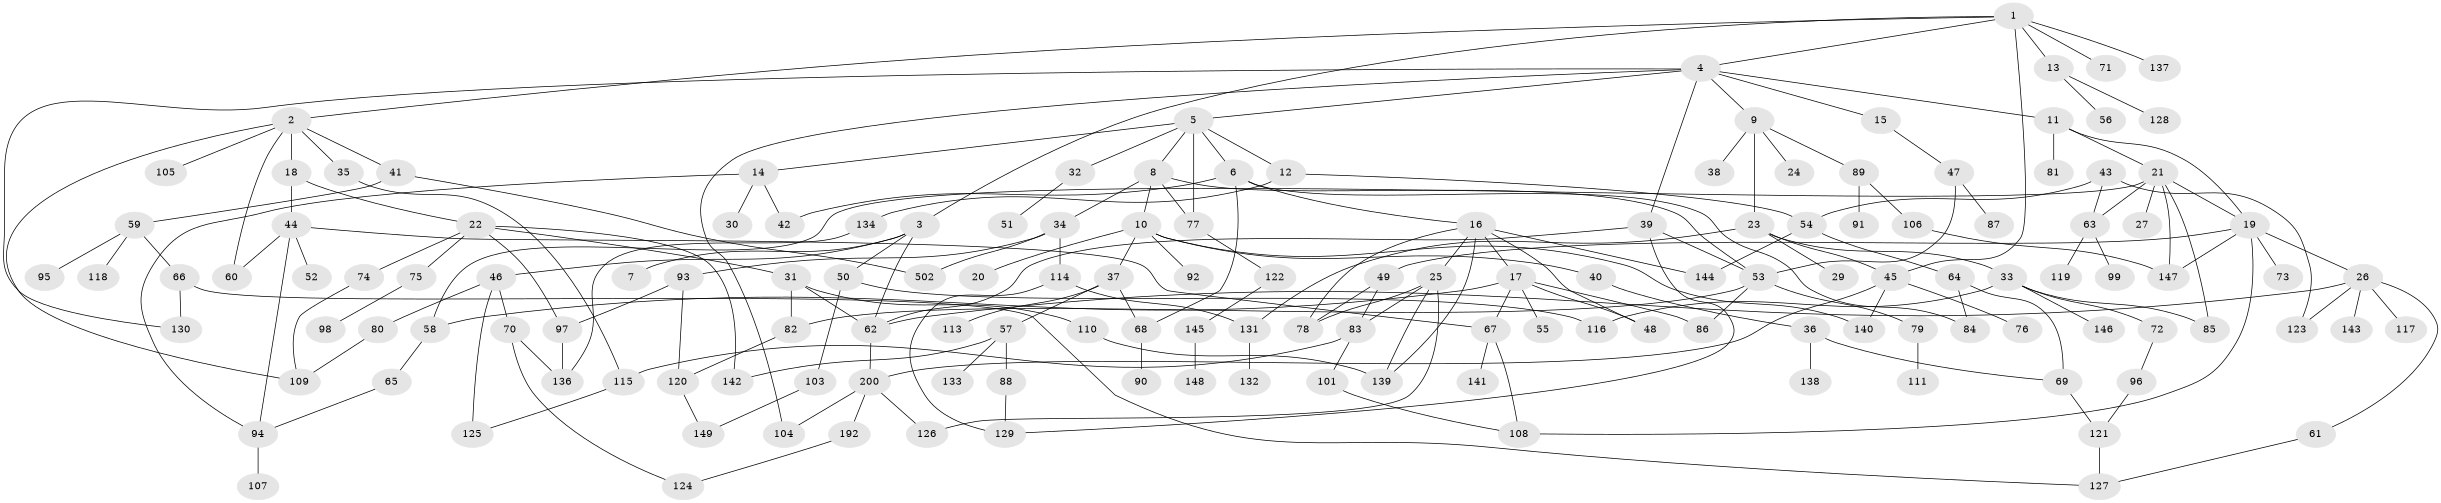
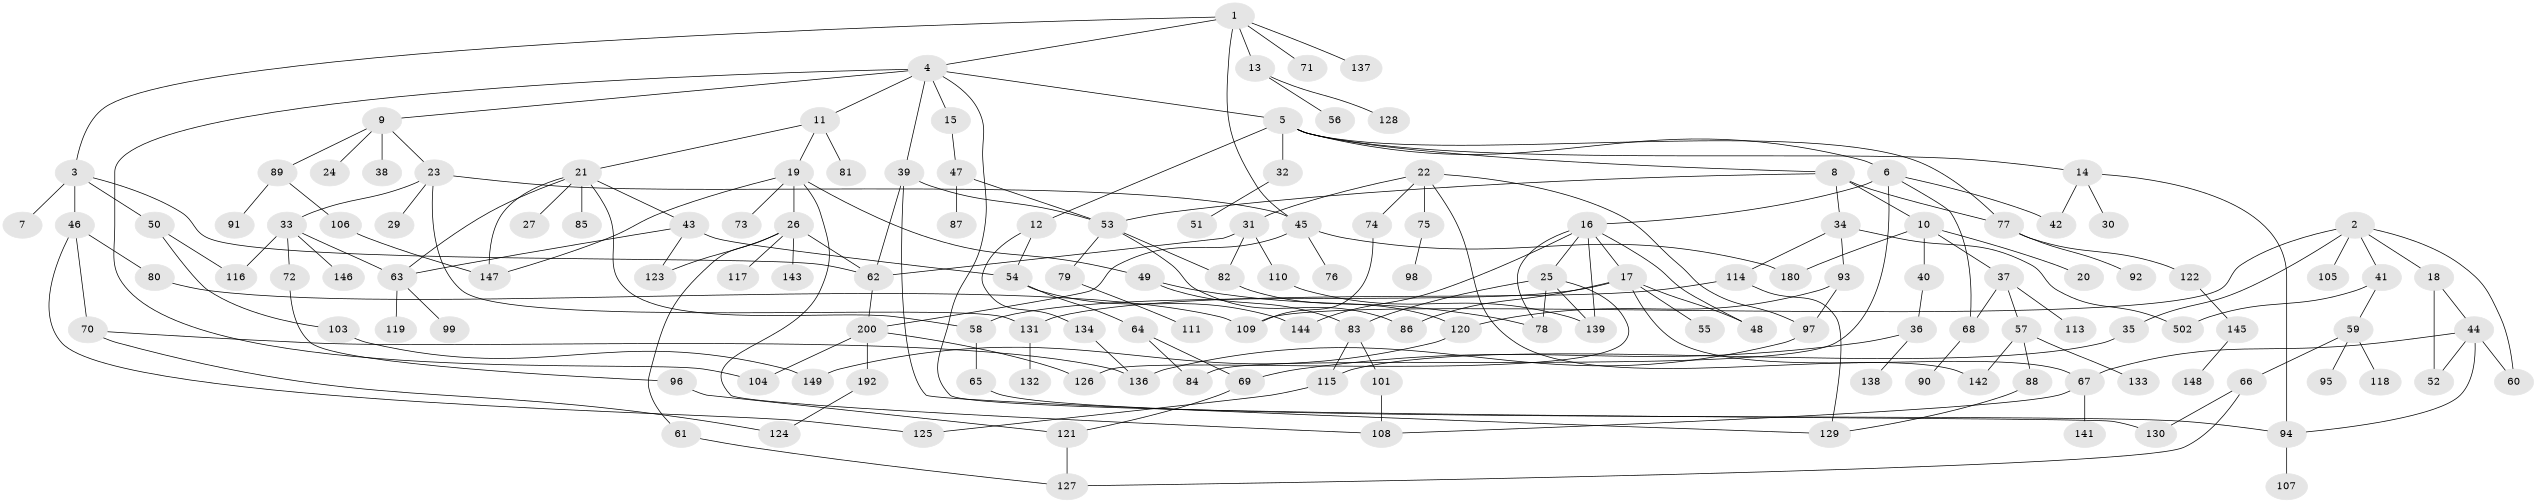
  graph {
    node [color=gray90 style=filled]
    1
    2
    3
    4
    13
    45
    71
    137
    18
    35
    41
    60
    105
    109
    7
    46
    50
    62
    5
    9
    11
    15
    39
    104
    130
    56
    128
-   140
+   140 [label=180]
    76
    n30 [label=200]
    22
    44
    115
    n34 [label=502]
    59
    70
    80
    125
    116
    103
    6
    8
    12
    14
    32
    77
    23
    24
    38
    89
    19
    21
    81
    47
    53
    129
    16
    42
    68
    84
    10
    34
    54
    134
    30
    94
    51
    92
    122
    17
    25
    48
    78
    139
    144
    90
    20
    37
    40
    93
    114
    86
    82
    79
    29
    33
    131
    91
    106
    36
    69
    138
    57
    113
    26
    49
    73
    108
    147
    58
    27
    43
    63
    85
    64
    136
    87
    55
    67
    83
    126
    65
    141
    31
    74
    75
    97
    142
    52
    61
    117
    123
    143
    88
    99
    119
    110
    98
    72
    146
    132
    101
    127
    120
    96
    121
    133
    66
    95
    118
    107
    n142 [label=192]
    124
    149
    111
    145
    148
-   1 -- 2
    1 -- 3
    1 -- 4
    1 -- 13
    1 -- 45
    1 -- 71
    1 -- 137
    2 -- 18
    2 -- 35
    2 -- 41
    2 -- 60
    2 -- 105
    2 -- 109
    3 -- 7
    3 -- 46
    3 -- 50
    3 -- 62
    4 -- 5
    4 -- 9
    4 -- 11
    4 -- 15
    4 -- 39
    4 -- 104
    4 -- 130
    13 -- 56
    13 -- 128
    45 -- 140
    45 -- 76
    45 -- n30
-   18 -- 22
+   18 -- 52
    18 -- 44
    35 -- 115
    41 -- n34
    41 -- 59
    46 -- 70
    46 -- 80
    46 -- 125
    50 -- 116
    50 -- 103
    62 -- n30
    5 -- 6
    5 -- 8
    5 -- 12
    5 -- 14
    5 -- 32
    5 -- 77
    9 -- 23
    9 -- 24
    9 -- 38
    9 -- 89
    11 -- 19
    11 -- 21
    11 -- 81
    15 -- 47
    39 -- 62
    39 -- 53
    39 -- 129
    n30 -- 104
    n30 -- 126
    n30 -- n142
    22 -- 31
    22 -- 74
    22 -- 75
    22 -- 97
    22 -- 142
    44 -- 60
    44 -- 94
    44 -- 67
    44 -- 52
    115 -- 125
    59 -- 66
    59 -- 95
    59 -- 118
    70 -- 136
    70 -- 124
    80 -- 109
    103 -- 149
    6 -- 16
    6 -- 42
    6 -- 68
    6 -- 84
    8 -- 77
    8 -- 53
    8 -- 10
    8 -- 34
    12 -- 54
    12 -- 134
    14 -- 42
    14 -- 30
    14 -- 94
    32 -- 51
-   10 -- 92
+   77 -- 92
    77 -- 122
    23 -- 45
    23 -- 29
    23 -- 33
    23 -- 131
    89 -- 91
    89 -- 106
    19 -- 26
    19 -- 49
    19 -- 73
    19 -- 108
    19 -- 147
    21 -- 147
    21 -- 58
    21 -- 27
-   21 -- 19
+   21 -- 43
    21 -- 63
    21 -- 85
    47 -- 53
    47 -- 87
    53 -- 86
    53 -- 82
    53 -- 79
    16 -- 17
    16 -- 25
    16 -- 48
    16 -- 78
    16 -- 139
    16 -- 144
    68 -- 90
    10 -- 140
    10 -- 20
    10 -- 37
    10 -- 40
    34 -- n34
    34 -- 93
    34 -- 114
    54 -- 144
    54 -- 64
    134 -- 136
    94 -- 107
    122 -- 145
    17 -- 48
    17 -- 86
    17 -- 58
    17 -- 55
    17 -- 67
    25 -- 78
    25 -- 139
    25 -- 83
    25 -- 126
    37 -- 68
    37 -- 57
    37 -- 113
    40 -- 36
    93 -- 97
    93 -- 120
    114 -- 129
    114 -- 131
    82 -- 120
    79 -- 111
    33 -- 116
-   33 -- 85
+   33 -- 63
    33 -- 72
    33 -- 146
    131 -- 132
    106 -- 147
    36 -- 69
    36 -- 138
    69 -- 121
    57 -- 142
    57 -- 88
    57 -- 133
    26 -- 62
    26 -- 61
    26 -- 117
    26 -- 123
    26 -- 143
    49 -- 78
    49 -- 83
    58 -- 65
    43 -- 54
    43 -- 63
    43 -- 123
    63 -- 99
    63 -- 119
    64 -- 84
    64 -- 69
    67 -- 108
    67 -- 141
    83 -- 115
    83 -- 101
    65 -- 94
    31 -- 62
    31 -- 82
    31 -- 110
    74 -- 109
    75 -- 98
    97 -- 136
    61 -- 127
    88 -- 129
    110 -- 139
    72 -- 96
    101 -- 108
    120 -- 149
    96 -- 121
    121 -- 127
    66 -- 130
    66 -- 127
    n142 -- 124
    145 -- 148
  }
